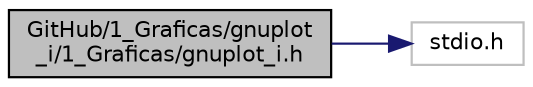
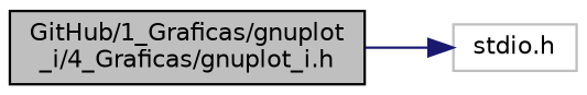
  digraph {
    rankdir=LR
    node [fontname=Helvetica fontsize=10 shape=record style=filled]
-   n1 [color=black fillcolor=grey75 fontcolor=black height=0.2 label="GitHub/1_Graficas/gnuplot\l_i/1_Graficas/gnuplot_i.h" width=0.4]
+   n1 [color=black fillcolor=grey75 fontcolor=black height=0.2 label="GitHub/1_Graficas/gnuplot\l_i/4_Graficas/gnuplot_i.h" width=0.4]
    n2 [color=grey75 fillcolor=white height=0.2 label="stdio.h" width=0.4]
    n1 -> n2 [color=midnightblue fontname=Helvetica fontsize=10 labelfontname=Helvetica labelfontsize=10 style=solid]
  }
